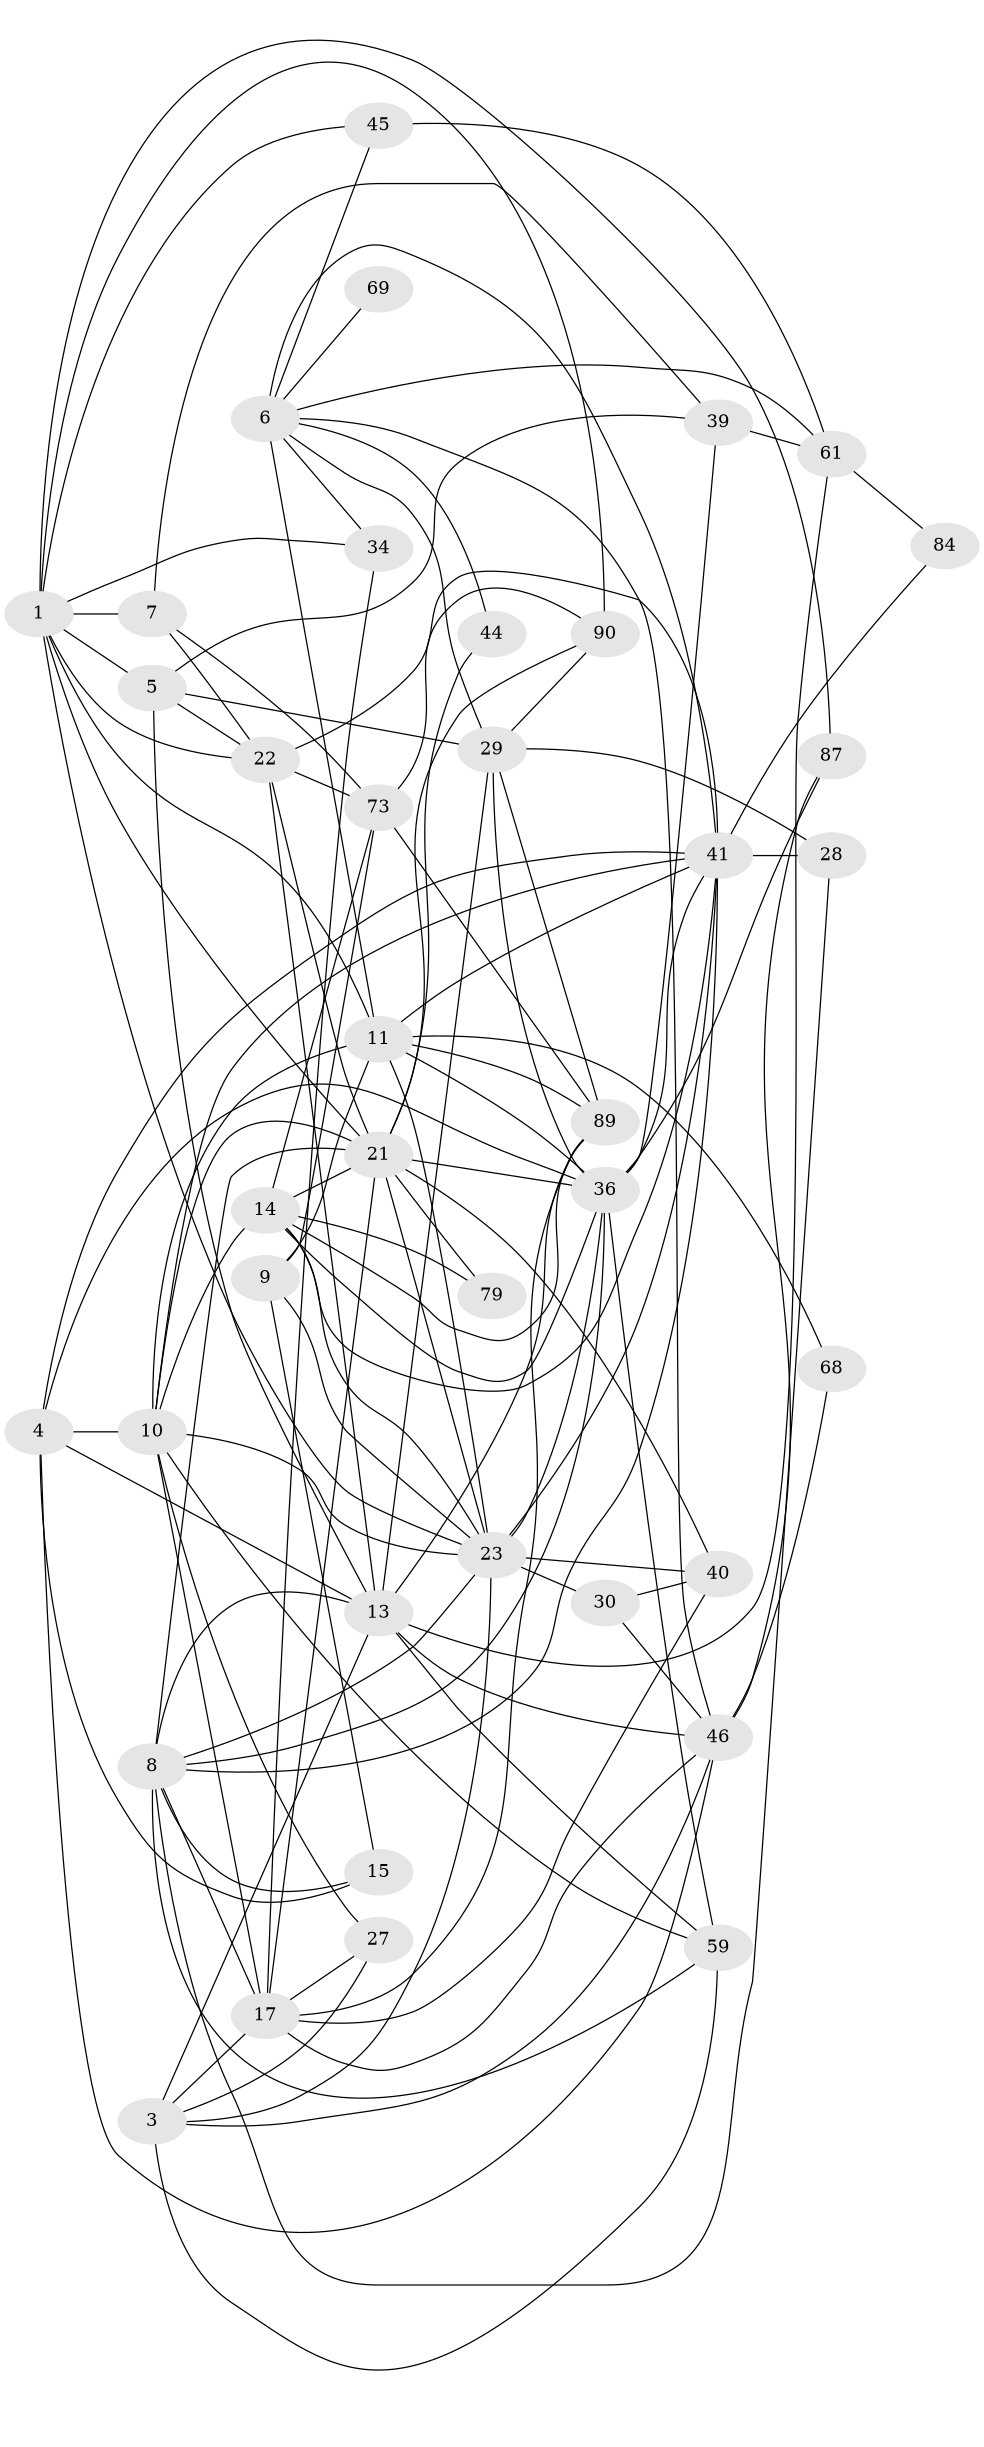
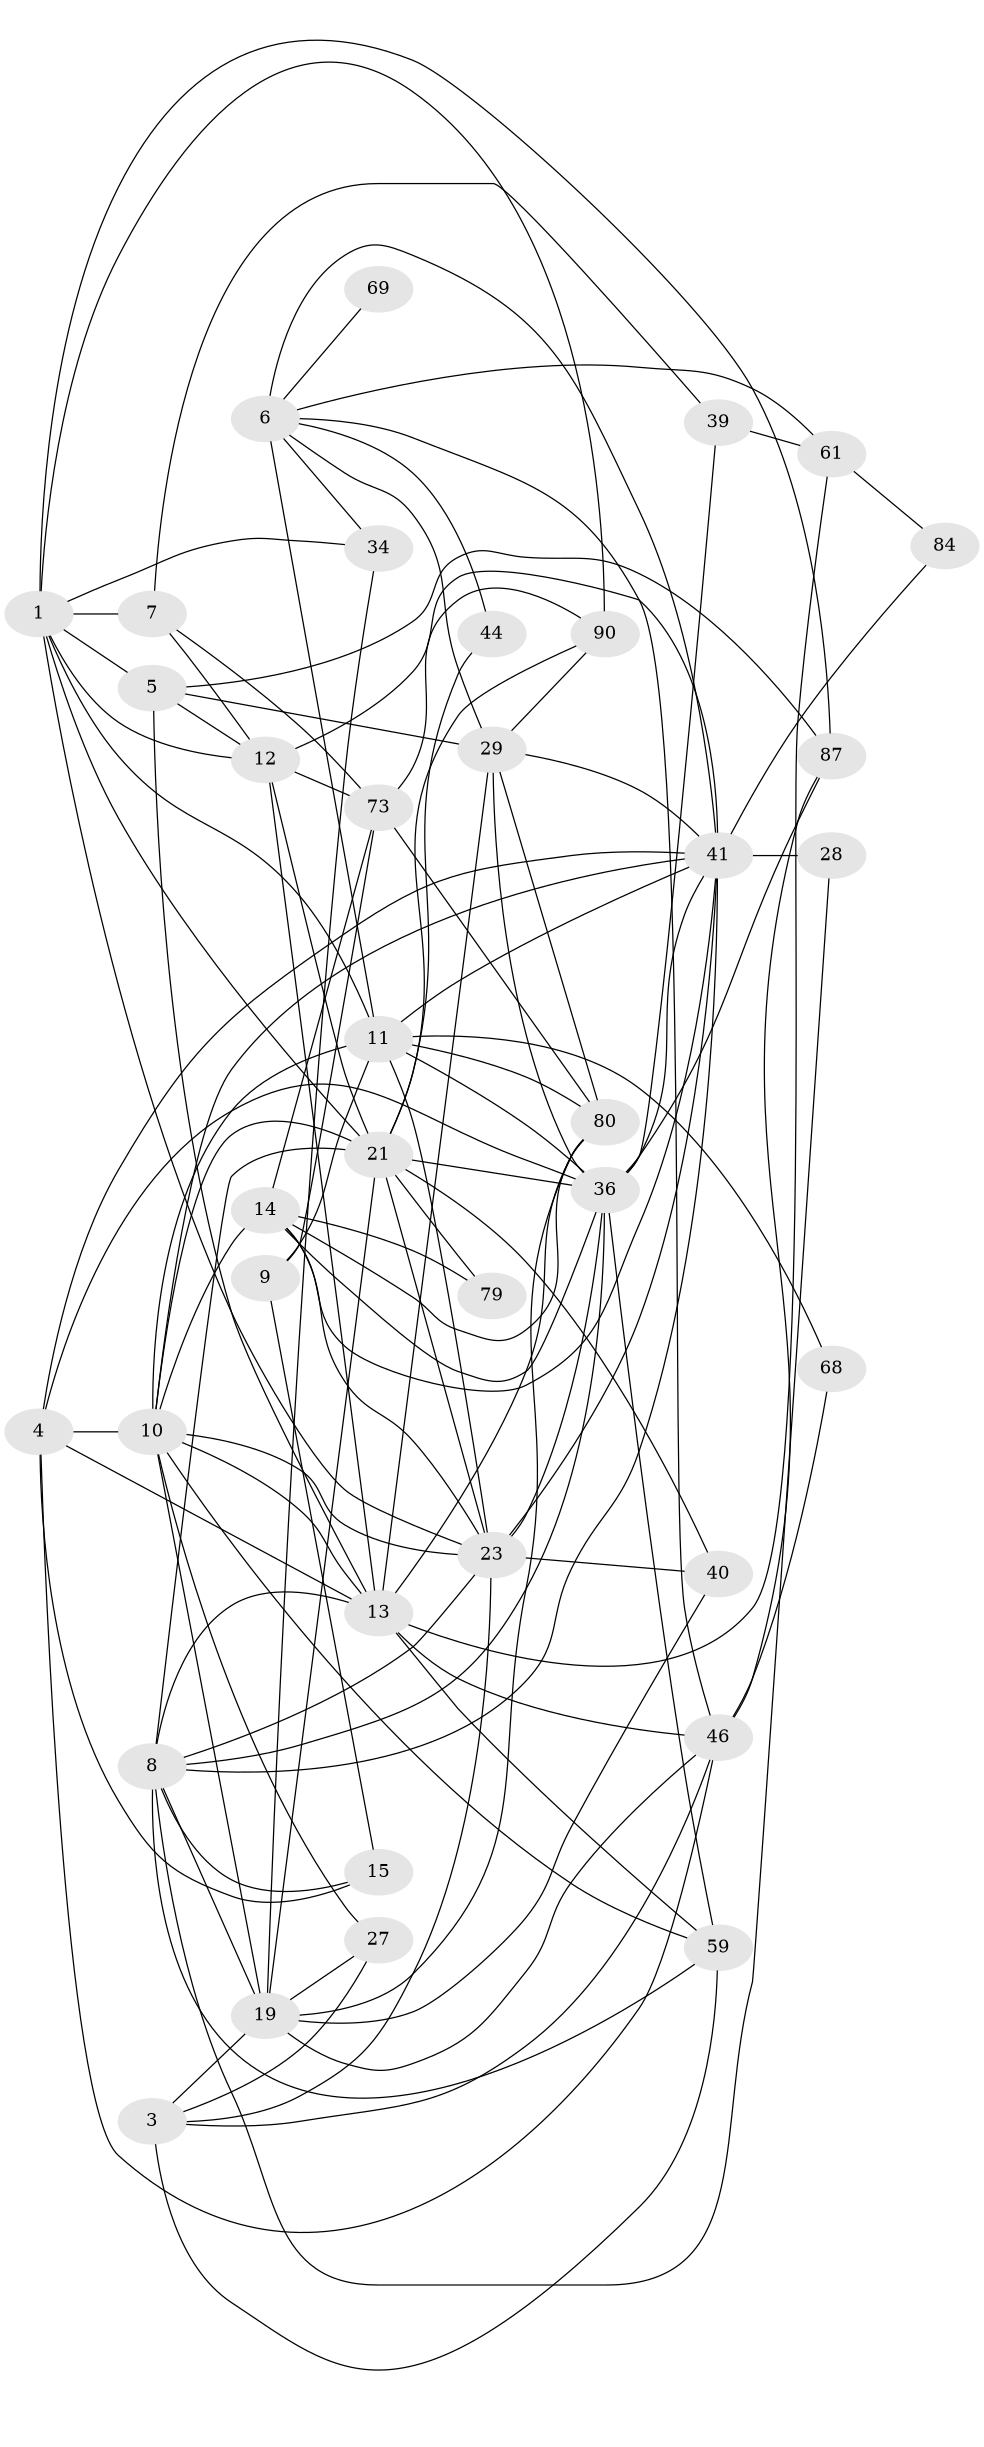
  graph {
    rankdir=LR
    node [color=gray90 style=filled]
    1 [super="+20+2"]
    5
    7 [super="+78"]
    11 [super="+52+95"]
-   12 [super="+58+42" label=22]
+   12 [super="+58+42"]
    21 [super="+31+37"]
    23 [super="+32+88"]
    34
-   45
    87
    90 [super="+91"]
    13 [super="+22+24"]
    29 [super="+54+35"]
    39
    73
    36 [super="+75+76+51"]
    41 [super="+82+62"]
    68
-   80 [super="+94" label=89]
+   80 [super="+94"]
    44
    79
    40
-   30
    61 [super="+63"]
    3 [super="+53"]
-   19 [super="+64+25" label=17]
+   19 [super="+64+25"]
    27
    46 [super="+70"]
    59
    4 [super="+33"]
    10 [super="+43+71"]
    n32 [label=15]
    14 [super="+57+97"]
    n34 [label=28]
    84
    6 [super="+15+16+74"]
    69 [super="+86"]
    8 [super="+72+56+18"]
    9
    1 -- 5
    1 -- 7 [weight=2]
    1 -- 11 [weight=2]
    1 -- 12
    1 -- 21
    1 -- 23
    1 -- 34
-   1 -- 45
    1 -- 87
    1 -- 90 [weight=2]
    5 -- 12
-   5 -- 39
+   5 -- 87
    5 -- 13
    5 -- 29
    7 -- 12
    7 -- 39
    7 -- 73
    11 -- 23 [weight=2]
    11 -- 36
    11 -- 41
    11 -- 68
    11 -- 80
    12 -- 21
    12 -- 13
    12 -- 73
    12 -- 41
    21 -- 23
    21 -- 90
    21 -- 36
    21 -- 44
    21 -- 79
    21 -- 40
    23 -- 36
    23 -- 41 [weight=2]
    23 -- 40
-   23 -- 30
-   45 -- 61
    13 -- 29
    13 -- 80
    13 -- 61 [weight=2]
    13 -- 46
    13 -- 59
    29 -- 90
    29 -- 36
    29 -- 80
-   29 -- n34
+   29 -- 41
    39 -- 61
    73 -- 90
    73 -- 80
    36 -- 87
    36 -- 39
    36 -- 41
    36 -- 59
    41 -- n34
    41 -- 84
-   30 -- 40
-   30 -- 46
    61 -- 84
    3 -- 23
    3 -- 19
    3 -- 27
    3 -- 46
    3 -- 59
    19 -- 21
    19 -- 34
    19 -- 80 [weight=2]
    19 -- 40
    19 -- 27
    19 -- 46
    46 -- 87
    46 -- 68
    4 -- 13
    4 -- 36
    4 -- 41 [weight=2]
    4 -- 46
    4 -- 10 [weight=2]
    4 -- n32
    10 -- 11
    10 -- 21
    10 -- 23
-   3 -- 13
+   10 -- 13
    10 -- 41
    10 -- 19
    10 -- 27
    10 -- 59
    10 -- 14
-   14 -- 21
    14 -- 23
    14 -- 73
    14 -- 36 [weight=2]
    14 -- 41
    14 -- 80
    14 -- 79
    6 -- 11
    6 -- 34
-   6 -- 45
    6 -- 29 [weight=2]
    6 -- 41
    6 -- 44
    6 -- 61
    6 -- 46
    6 -- 69
    8 -- 21 [weight=2]
    8 -- 23
    8 -- 13 [weight=2]
    8 -- 36
    8 -- 41
    8 -- 19
    8 -- 59
    8 -- n32
    8 -- n34
    9 -- 11
-   9 -- 23
    9 -- 73
    9 -- n32
  }
